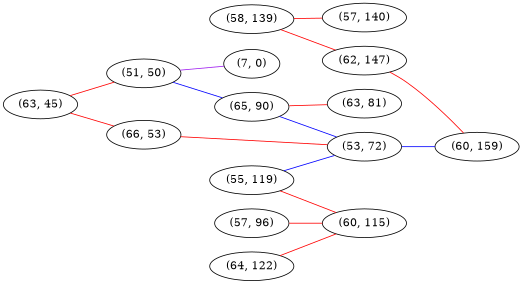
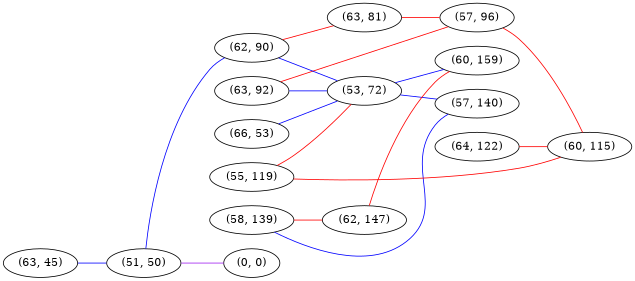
  graph {
    rankdir=LR
    edge [color=red weight=1]
+   "(63, 92)"
    "(53, 72)"
    "(57, 96)"
    "(57, 140)"
    "(60, 159)"
    "(60, 115)"
    n7 [label="(63, 45)"]
    "(51, 50)"
    "(66, 53)"
-   "(0, 0)" [label="(7, 0)"]
-   "(65, 90)"
+   "(0, 0)"
+   "(65, 90)" [label="(62, 90)"]
    "(63, 81)"
    "(64, 122)"
    "(58, 139)"
    "(62, 147)"
    "(55, 119)"
+   "(63, 92)" -- "(53, 72)" [color=blue weight=3]
+   "(63, 92)" -- "(57, 96)"
+   "(53, 72)" -- "(57, 140)" [color=blue weight=3]
    "(53, 72)" -- "(60, 159)" [color=blue weight=3]
    "(57, 96)" -- "(60, 115)"
-   n7 -- "(51, 50)"
-   n7 -- "(66, 53)"
+   n7 -- "(51, 50)" [color=blue]
    "(51, 50)" -- "(0, 0)" [color=purple weight=4]
    "(51, 50)" -- "(65, 90)" [color=blue weight=3]
-   "(66, 53)" -- "(53, 72)"
+   "(66, 53)" -- "(53, 72)" [color=blue]
    "(65, 90)" -- "(53, 72)" [color=blue weight=3]
    "(65, 90)" -- "(63, 81)"
+   "(63, 81)" -- "(57, 96)"
    "(64, 122)" -- "(60, 115)"
-   "(58, 139)" -- "(57, 140)"
+   "(58, 139)" -- "(57, 140)" [color=blue]
    "(58, 139)" -- "(62, 147)"
    "(62, 147)" -- "(60, 159)"
-   "(55, 119)" -- "(53, 72)" [color=blue weight=3]
+   "(55, 119)" -- "(53, 72)" [weight=3]
    "(55, 119)" -- "(60, 115)"
  }
